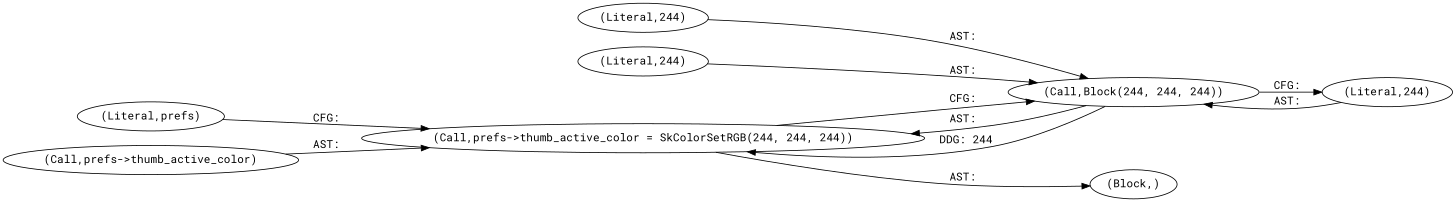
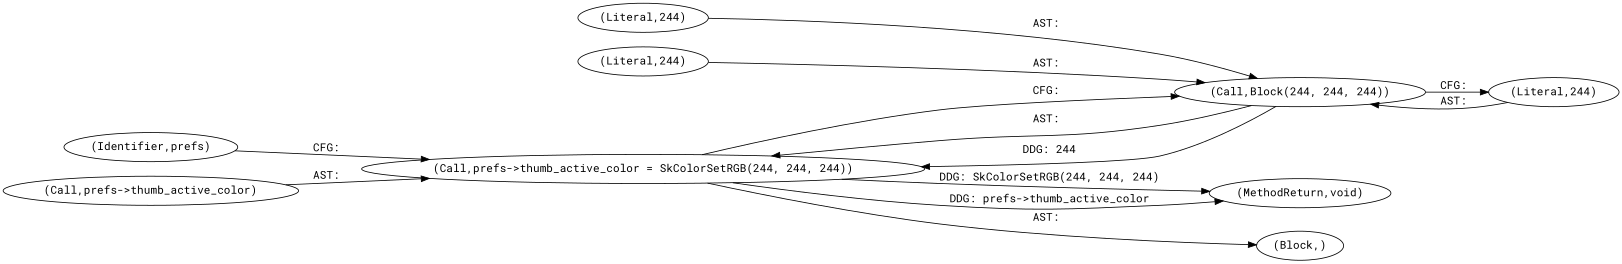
  digraph {
    fontname="Roboto Mono"
    rankdir=LR
    node [fontname="Roboto Mono"]
    edge [fontname="Roboto Mono"]
    n1 [label="(Call,prefs->thumb_active_color = SkColorSetRGB(244, 244, 244))"]
    n2 [label="(Call,Block(244, 244, 244))"]
+   n3 [label="(MethodReturn,void)"]
    n4 [label="(Block,)"]
    n5 [label="(Literal,244)"]
-   n6 [label="(Literal,prefs)"]
+   n6 [label="(Identifier,prefs)"]
    n7 [label="(Literal,244)"]
    n8 [label="(Literal,244)"]
    n9 [label="(Call,prefs->thumb_active_color)"]
    n1 -> n2 [label="CFG: "]
+   n1 -> n3 [label="DDG: SkColorSetRGB(244, 244, 244)"]
+   n1 -> n3 [label="DDG: prefs->thumb_active_color"]
    n1 -> n4 [label="AST: "]
    n2 -> n1 [label="AST: "]
    n2 -> n1 [label="DDG: 244"]
    n2 -> n5 [label="CFG: "]
    n5 -> n2 [label="AST: "]
    n6 -> n1 [label="CFG: "]
    n7 -> n2 [label="AST: "]
    n8 -> n2 [label="AST: "]
    n9 -> n1 [label="AST: "]
  }
